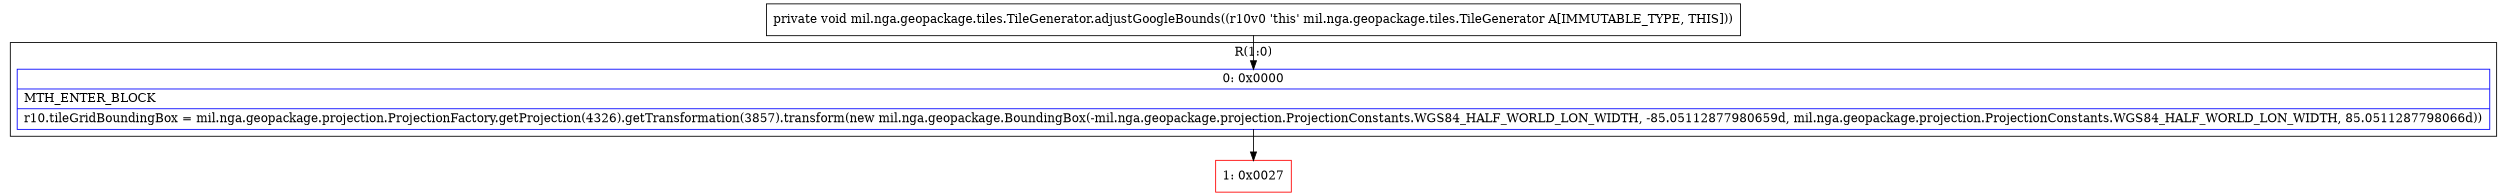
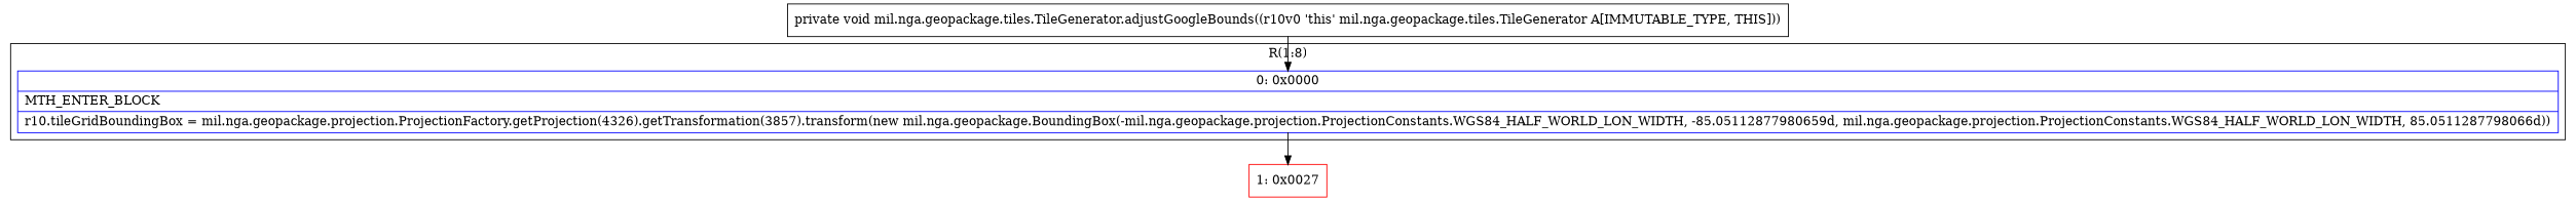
  digraph {
    node [shape=record]
    n1 [color=blue label="{0\:\ 0x0000|MTH_ENTER_BLOCK\l|r10.tileGridBoundingBox = mil.nga.geopackage.projection.ProjectionFactory.getProjection(4326).getTransformation(3857).transform(new mil.nga.geopackage.BoundingBox(\-mil.nga.geopackage.projection.ProjectionConstants.WGS84_HALF_WORLD_LON_WIDTH, \-85.05112877980659d, mil.nga.geopackage.projection.ProjectionConstants.WGS84_HALF_WORLD_LON_WIDTH, 85.0511287798066d))\l}"]
    n2 [color=red label="{1\:\ 0x0027}"]
    n3 [label="{private void mil.nga.geopackage.tiles.TileGenerator.adjustGoogleBounds((r10v0 'this' mil.nga.geopackage.tiles.TileGenerator A[IMMUTABLE_TYPE, THIS])) }"]
    subgraph cluster_1 {
-     label="R(1:0)"
+     label="R(1:8)"
      n1
    }
    n1 -> n2
    n3 -> n1
  }
